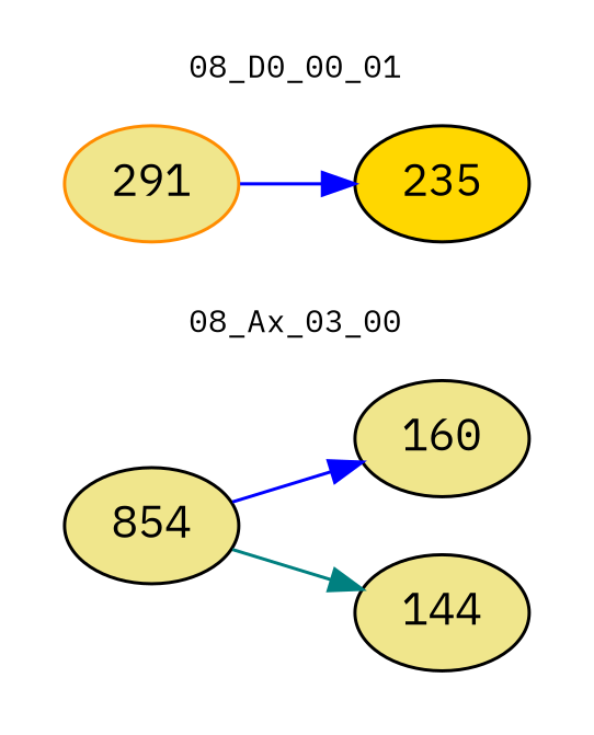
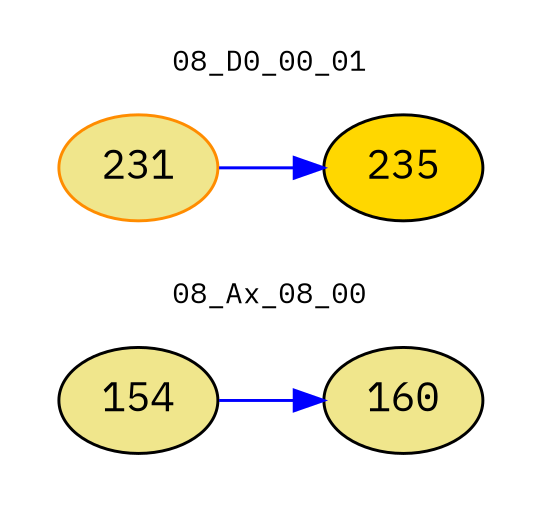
  digraph {
    fontname="IBM Plex Mono"
    rankdir=LR
    node [color=black fillcolor=khaki fontname="IBM Plex Mono" style=filled]
    edge [color=blue fontname="IBM Plex Mono"]
-   n1 [label=854]
-   n2 [label=144]
+   n1 [label=154]
    n3 [label=160]
-   n4 [color=darkorange label=291]
+   n4 [color=darkorange label=231]
    n5 [fillcolor=gold label=235]
    subgraph cluster_1 {
      color=white
      fontsize=10
-     label="08_Ax_03_00"
+     label="08_Ax_08_00"
      n1
-     n2
      n3
    }
    subgraph cluster_2 {
      color=white
      fontsize=10
      label="08_D0_00_01"
      n4
      n5
    }
-   n1 -> n2 [color=teal]
    n1 -> n3
    n4 -> n5
  }
